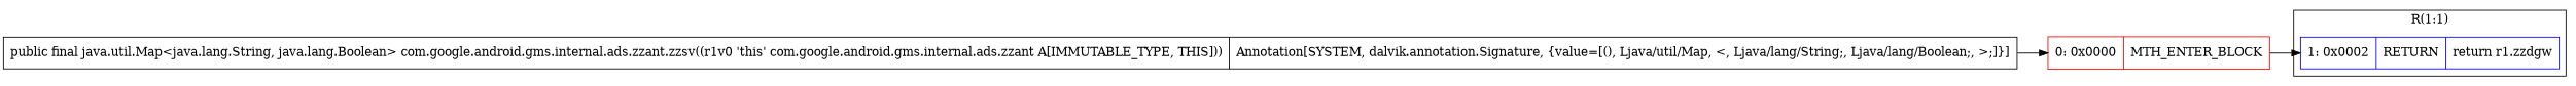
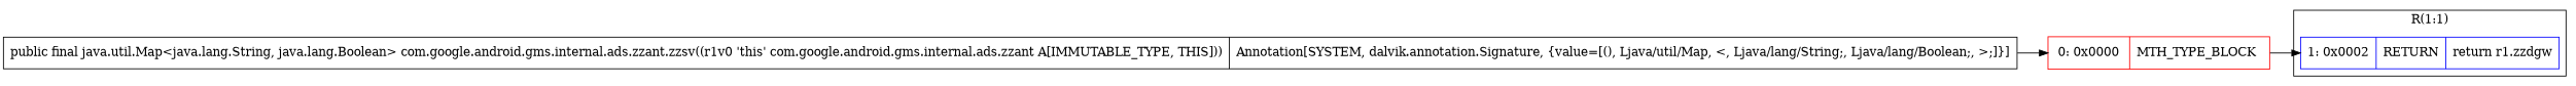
  digraph {
    rankdir=LR
    node [shape=record]
    n1 [color=blue label="{1\:\ 0x0002|RETURN\l|return r1.zzdgw\l}"]
-   n2 [color=red label="{0\:\ 0x0000|MTH_ENTER_BLOCK\l}"]
+   n2 [color=red label="{0\:\ 0x0000|MTH_TYPE_BLOCK\l}"]
    n3 [label="{public final java.util.Map\<java.lang.String, java.lang.Boolean\> com.google.android.gms.internal.ads.zzant.zzsv((r1v0 'this' com.google.android.gms.internal.ads.zzant A[IMMUTABLE_TYPE, THIS]))  | Annotation[SYSTEM, dalvik.annotation.Signature, \{value=[(), Ljava\/util\/Map, \<, Ljava\/lang\/String;, Ljava\/lang\/Boolean;, \>;]\}]\l}"]
    subgraph cluster_1 {
      label="R(1:1)"
      n1
    }
    n2 -> n1
    n3 -> n2
  }
